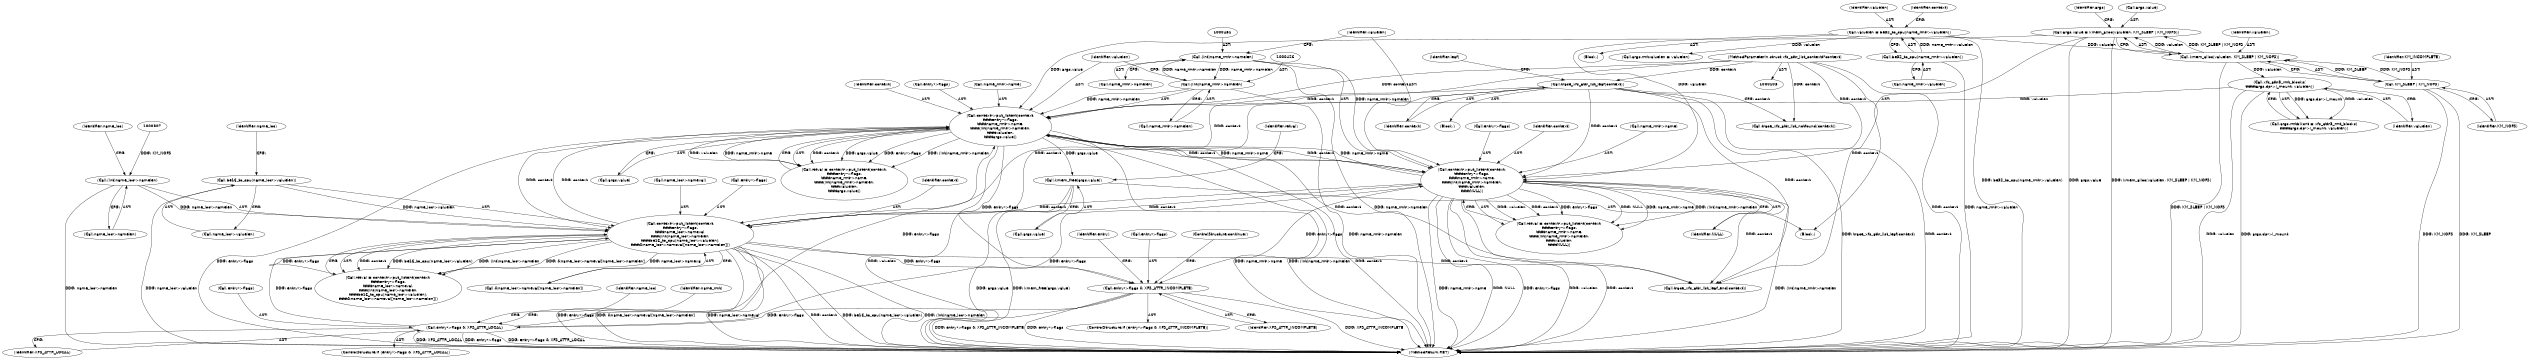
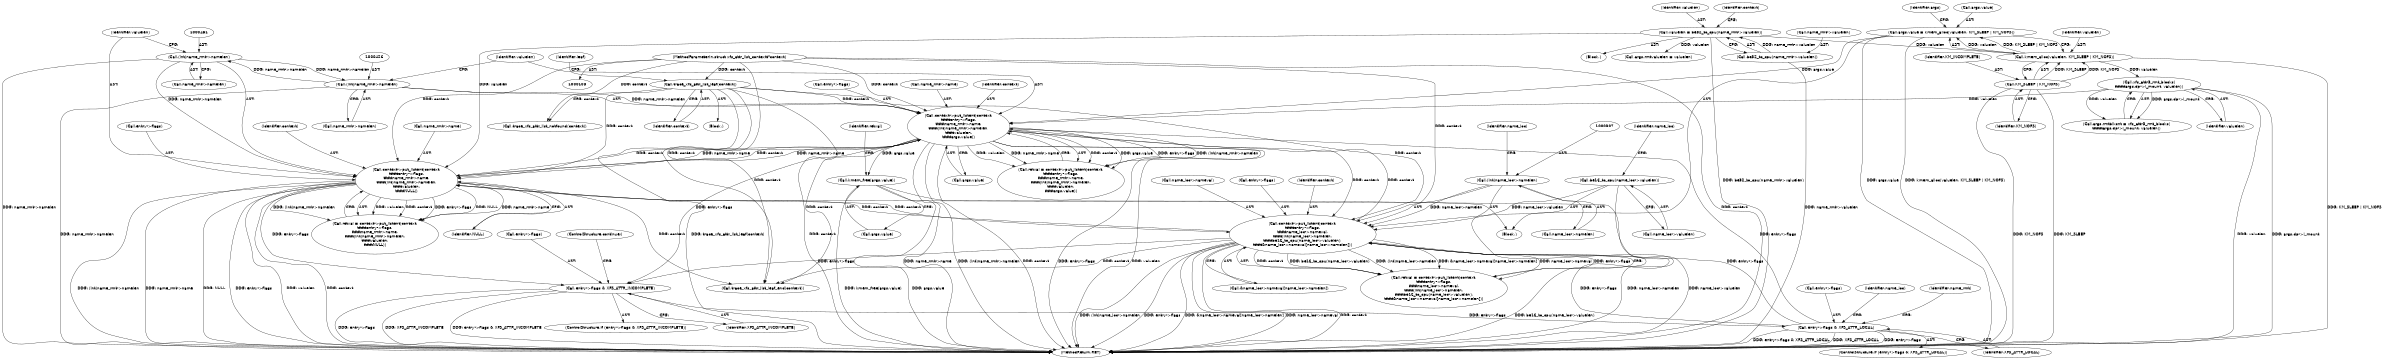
  digraph {
    fontname="DejaVu Sans"
    node [fontname="DejaVu Sans"]
    edge [fontname="DejaVu Sans"]
    n1 [label="(Call,kmem_free(args.value))"]
    n2 [label="(Block,)"]
    n3 [label="(MethodReturn,RET)"]
    n4 [label="(Call,args.value)"]
    n5 [label="(Call,context->put_listent(context,\n\t\t\t\t\t\tentry->flags,\n\t\t\t\t\t\tname_rmt->name,\n\t\t\t\t\t\t(int)name_rmt->namelen,\n\t\t\t\t\t\tvaluelen,\n\t\t\t\t\t\targs.value))"]
    n6 [label="(Call,context->put_listent(context,\n\t\t\t\t\t\tentry->flags,\n\t\t\t\t\t\tname_rmt->name,\n\t\t\t\t\t\t(int)name_rmt->namelen,\n\t\t\t\t\t\tvaluelen,\n\t\t\t\t\t\tNULL))"]
    n7 [label="(Call,context->put_listent(context,\n\t\t\t\t\t\tentry->flags,\n\t\t\t\t\t\tname_loc->nameval,\n\t\t\t\t\t\t(int)name_loc->namelen,\n\t\t\t\t\t\tbe16_to_cpu(name_loc->valuelen),\n\t\t\t\t\t\t&name_loc->nameval[name_loc->namelen]))"]
    n8 [label="(Call,entry->flags & XFS_ATTR_INCOMPLETE)"]
    n9 [label="(Call,trace_xfs_attr_list_leaf_end(context))"]
    n10 [label="(Call,args.value)"]
    n11 [label="(Call,retval = context->put_listent(context,\n\t\t\t\t\t\tentry->flags,\n\t\t\t\t\t\tname_rmt->name,\n\t\t\t\t\t\t(int)name_rmt->namelen,\n\t\t\t\t\t\tvaluelen,\n\t\t\t\t\t\targs.value))"]
    n12 [label="(Call,retval = context->put_listent(context,\n\t\t\t\t\t\tentry->flags,\n\t\t\t\t\t\tname_rmt->name,\n\t\t\t\t\t\t(int)name_rmt->namelen,\n\t\t\t\t\t\tvaluelen,\n\t\t\t\t\t\tNULL))"]
    n13 [label="(Identifier,NULL)"]
    n14 [label="(Call,&name_loc->nameval[name_loc->namelen])"]
    n15 [label="(Call,retval = context->put_listent(context,\n\t\t\t\t\t\tentry->flags,\n\t\t\t\t\t\tname_loc->nameval,\n\t\t\t\t\t\t(int)name_loc->namelen,\n\t\t\t\t\t\tbe16_to_cpu(name_loc->valuelen),\n\t\t\t\t\t\t&name_loc->nameval[name_loc->namelen]))"]
    n16 [label="(Call,entry->flags & XFS_ATTR_LOCAL)"]
    n17 [label="(ControlStructure,if (entry->flags & XFS_ATTR_INCOMPLETE))"]
    n18 [label="(Identifier,XFS_ATTR_INCOMPLETE)"]
    n19 [label="(Call,trace_xfs_attr_list_leaf(context))"]
    n20 [label="(Identifier,context)"]
    n21 [label="(Call,trace_xfs_attr_list_notfound(context))"]
    n22 [label="(Block,)"]
    n23 [label="(MethodParameterIn,struct xfs_attr_list_context\t*context)"]
    1000103
    n25 [label="(ControlStructure,if (entry->flags & XFS_ATTR_LOCAL))"]
    n26 [label="(Identifier,XFS_ATTR_LOCAL)"]
    n27 [label="(Call,(int)name_loc->namelen)"]
    n28 [label="(Call,name_loc->namelen)"]
    n29 [label="(Call,be16_to_cpu(name_loc->valuelen))"]
    n30 [label="(Call,name_loc->valuelen)"]
    n31 [label="(Call,(int)name_rmt->namelen)"]
    n32 [label="(Call,(int)name_rmt->namelen)"]
    n33 [label="(Call,name_rmt->namelen)"]
    n34 [label="(Call,name_rmt->namelen)"]
    n35 [label="(Call,valuelen = be32_to_cpu(name_rmt->valuelen))"]
    n36 [label="(Call,be32_to_cpu(name_rmt->valuelen))"]
    n37 [label="(Call,kmem_alloc(valuelen, KM_SLEEP | KM_NOFS))"]
    n38 [label="(Block,)"]
    n39 [label="(Call,args.rmtvaluelen = valuelen)"]
    n40 [label="(Call,name_rmt->valuelen)"]
    n41 [label="(Call,xfs_attr3_rmt_blocks(\n\t\t\t\t\t\t\targs.dp->i_mount, valuelen))"]
    n42 [label="(Call,KM_SLEEP | KM_NOFS)"]
    n43 [label="(Call,args.value = kmem_alloc(valuelen, KM_SLEEP | KM_NOFS))"]
    n44 [label="(Call,args.rmtblkcnt = xfs_attr3_rmt_blocks(\n\t\t\t\t\t\t\targs.dp->i_mount, valuelen))"]
    n45 [label="(Identifier,valuelen)"]
    n46 [label="(Identifier,KM_NOFS)"]
    n47 [label="(Call,name_loc->nameval)"]
    n48 [label="(Identifier,context)"]
    n49 [label="(Call,entry->flags)"]
    n50 [label="(Call,entry->flags)"]
-   n51 [label="(Identifier,entry)"]
    n52 [label="(Call,entry->flags)"]
    n53 [label="(Identifier,context)"]
    n54 [label="(Identifier,context)"]
    n55 [label="(Identifier,retval)"]
    n56 [label="(Identifier,valuelen)"]
    n57 [label="(Call,entry->flags)"]
    n58 [label="(Identifier,valuelen)"]
    n59 [label="(Identifier,name_loc)"]
    n60 [label="(Identifier,args)"]
    n61 [label="(Call,args.value)"]
    n62 [label="(Identifier,valuelen)"]
    n63 [label="(Call,entry->flags)"]
    n64 [label="(Identifier,leaf)"]
    n65 [label="(Identifier,valuelen)"]
    n66 [label="(Identifier,KM_INCOMPLETE)"]
    n67 [label="(ControlStructure,continue;)"]
    n68 [label="(Call,name_rmt->name)"]
    n69 [label="(Identifier,context)"]
    n70 [label="(Identifier,name_loc)"]
    n71 [label="(Identifier,name_loc)"]
    n72 [label="(Call,name_rmt->name)"]
    n73 [label="(Identifier,name_rmt)"]
    1000307
    1000451
    1000426
    n1 -> n2 [label="AST: "]
    n1 -> n3 [label="DDG: kmem_free(args.value)"]
    n1 -> n3 [label="DDG: args.value"]
    n1 -> n4 [label="CFG: "]
    n4 -> n1 [label="AST: "]
    n5 -> n1 [label="DDG: args.value"]
    n5 -> n3 [label="DDG: name_rmt->name"]
    n5 -> n3 [label="DDG: (int)name_rmt->namelen"]
    n5 -> n3 [label="DDG: context"]
    n5 -> n3 [label="DDG: entry->flags"]
    n5 -> n3 [label="DDG: valuelen"]
    n5 -> n6 [label="DDG: context"]
    n5 -> n6 [label="DDG: name_rmt->name"]
    n5 -> n7 [label="DDG: context"]
    n5 -> n8 [label="DDG: entry->flags"]
    n5 -> n9 [label="DDG: context"]
    n5 -> n10 [label="CFG: "]
    n5 -> n11 [label="AST: "]
    n5 -> n11 [label="DDG: context"]
    n5 -> n11 [label="DDG: args.value"]
    n5 -> n11 [label="DDG: entry->flags"]
    n5 -> n11 [label="DDG: (int)name_rmt->namelen"]
    n5 -> n11 [label="DDG: valuelen"]
    n5 -> n11 [label="DDG: name_rmt->name"]
    n6 -> n3 [label="DDG: valuelen"]
    n6 -> n3 [label="DDG: context"]
    n6 -> n3 [label="DDG: (int)name_rmt->namelen"]
    n6 -> n3 [label="DDG: name_rmt->name"]
    n6 -> n3 [label="DDG: NULL"]
    n6 -> n3 [label="DDG: entry->flags"]
    n6 -> n5 [label="DDG: context"]
    n6 -> n5 [label="DDG: name_rmt->name"]
    n6 -> n7 [label="DDG: context"]
    n6 -> n8 [label="DDG: entry->flags"]
    n6 -> n9 [label="DDG: context"]
    n6 -> n12 [label="AST: "]
    n6 -> n12 [label="DDG: valuelen"]
    n6 -> n12 [label="DDG: context"]
    n6 -> n12 [label="DDG: entry->flags"]
    n6 -> n12 [label="DDG: NULL"]
    n6 -> n12 [label="DDG: name_rmt->name"]
    n6 -> n12 [label="DDG: (int)name_rmt->namelen"]
    n6 -> n13 [label="CFG: "]
    n7 -> n3 [label="DDG: &name_loc->nameval[name_loc->namelen]"]
    n7 -> n3 [label="DDG: name_loc->nameval"]
    n7 -> n3 [label="DDG: context"]
    n7 -> n3 [label="DDG: be16_to_cpu(name_loc->valuelen)"]
    n7 -> n3 [label="DDG: (int)name_loc->namelen"]
    n7 -> n3 [label="DDG: entry->flags"]
    n7 -> n5 [label="DDG: context"]
    n7 -> n6 [label="DDG: context"]
    n7 -> n8 [label="DDG: entry->flags"]
    n7 -> n9 [label="DDG: context"]
    n7 -> n14 [label="CFG: "]
    n7 -> n15 [label="AST: "]
    n7 -> n15 [label="DDG: context"]
    n7 -> n15 [label="DDG: be16_to_cpu(name_loc->valuelen)"]
    n7 -> n15 [label="DDG: (int)name_loc->namelen"]
    n7 -> n15 [label="DDG: &name_loc->nameval[name_loc->namelen]"]
    n7 -> n15 [label="DDG: name_loc->nameval"]
    n7 -> n15 [label="DDG: entry->flags"]
    n8 -> n3 [label="DDG: entry->flags"]
    n8 -> n3 [label="DDG: XFS_ATTR_INCOMPLETE"]
    n8 -> n3 [label="DDG: entry->flags & XFS_ATTR_INCOMPLETE"]
    n8 -> n16 [label="DDG: entry->flags"]
    n8 -> n17 [label="AST: "]
    n8 -> n18 [label="CFG: "]
    n10 -> n5 [label="AST: "]
    n11 -> n5 [label="CFG: "]
    n12 -> n6 [label="CFG: "]
    n13 -> n6 [label="AST: "]
    n14 -> n7 [label="AST: "]
    n15 -> n7 [label="CFG: "]
    n16 -> n3 [label="DDG: entry->flags"]
    n16 -> n3 [label="DDG: entry->flags & XFS_ATTR_LOCAL"]
    n16 -> n3 [label="DDG: XFS_ATTR_LOCAL"]
    n16 -> n5 [label="DDG: entry->flags"]
    n16 -> n6 [label="DDG: entry->flags"]
    n16 -> n7 [label="DDG: entry->flags"]
    n16 -> n25 [label="AST: "]
    n16 -> n26 [label="CFG: "]
    n18 -> n8 [label="AST: "]
    n19 -> n3 [label="DDG: trace_xfs_attr_list_leaf(context)"]
    n19 -> n3 [label="DDG: context"]
    n19 -> n5 [label="DDG: context"]
    n19 -> n6 [label="DDG: context"]
    n19 -> n7 [label="DDG: context"]
    n19 -> n9 [label="DDG: context"]
    n19 -> n20 [label="CFG: "]
    n19 -> n21 [label="CFG: context"]
    n19 -> n22 [label="AST: "]
    n20 -> n19 [label="AST: "]
    n23 -> n3 [label="DDG: context"]
    n23 -> n5 [label="DDG: context"]
    n23 -> n6 [label="DDG: context"]
    n23 -> n7 [label="DDG: context"]
    n23 -> n9 [label="DDG: context"]
    n23 -> n19 [label="DDG: context"]
    n23 -> n21 [label="DDG: context"]
    n23 -> 1000103 [label="AST: "]
    n26 -> n16 [label="AST: "]
    n27 -> n3 [label="DDG: name_loc->namelen"]
    n27 -> n7 [label="AST: "]
    n27 -> n7 [label="DDG: name_loc->namelen"]
    n27 -> n28 [label="CFG: "]
    n28 -> n27 [label="AST: "]
    n29 -> n3 [label="DDG: name_loc->valuelen"]
    n29 -> n7 [label="AST: "]
    n29 -> n7 [label="DDG: name_loc->valuelen"]
    n29 -> n30 [label="CFG: "]
    n30 -> n29 [label="AST: "]
    n31 -> n3 [label="DDG: name_rmt->namelen"]
    n31 -> n6 [label="AST: "]
    n31 -> n6 [label="DDG: name_rmt->namelen"]
    n31 -> n32 [label="DDG: name_rmt->namelen"]
    n31 -> n33 [label="CFG: "]
    n32 -> n3 [label="DDG: name_rmt->namelen"]
    n32 -> n5 [label="AST: "]
    n32 -> n5 [label="DDG: name_rmt->namelen"]
    n32 -> n31 [label="DDG: name_rmt->namelen"]
    n32 -> n34 [label="CFG: "]
    n33 -> n31 [label="AST: "]
    n34 -> n32 [label="AST: "]
    n35 -> n3 [label="DDG: be32_to_cpu(name_rmt->valuelen)"]
    n35 -> n6 [label="DDG: valuelen"]
    n35 -> n36 [label="CFG: "]
    n35 -> n37 [label="DDG: valuelen"]
    n35 -> n38 [label="AST: "]
    n35 -> n39 [label="DDG: valuelen"]
    n36 -> n3 [label="DDG: name_rmt->valuelen"]
    n36 -> n35 [label="AST: "]
    n36 -> n35 [label="DDG: name_rmt->valuelen"]
-   n36 -> n40 [label="CFG: "]
    n37 -> n3 [label="DDG: KM_SLEEP | KM_NOFS"]
    n37 -> n41 [label="DDG: valuelen"]
    n37 -> n42 [label="CFG: "]
    n37 -> n43 [label="AST: "]
    n37 -> n43 [label="DDG: valuelen"]
    n37 -> n43 [label="DDG: KM_SLEEP | KM_NOFS"]
    n40 -> n36 [label="AST: "]
    n41 -> n3 [label="DDG: valuelen"]
    n41 -> n3 [label="DDG: args.dp->i_mount"]
    n41 -> n5 [label="DDG: valuelen"]
    n41 -> n44 [label="AST: "]
    n41 -> n44 [label="DDG: args.dp->i_mount"]
    n41 -> n44 [label="DDG: valuelen"]
    n41 -> n45 [label="CFG: "]
    n42 -> n3 [label="DDG: KM_NOFS"]
    n42 -> n3 [label="DDG: KM_SLEEP"]
    n42 -> n37 [label="AST: "]
    n42 -> n37 [label="DDG: KM_SLEEP"]
    n42 -> n37 [label="DDG: KM_NOFS"]
    n42 -> n46 [label="CFG: "]
    n43 -> n2 [label="AST: "]
    n43 -> n3 [label="DDG: args.value"]
    n43 -> n3 [label="DDG: kmem_alloc(valuelen, KM_SLEEP | KM_NOFS)"]
    n43 -> n5 [label="DDG: args.value"]
    n43 -> n37 [label="CFG: "]
    n44 -> n41 [label="CFG: "]
    n45 -> n41 [label="AST: "]
    n46 -> n42 [label="AST: "]
    n47 -> n7 [label="AST: "]
    n48 -> n5 [label="AST: "]
    n49 -> n7 [label="AST: "]
    n50 -> n6 [label="AST: "]
-   n51 -> n8 [label="CFG: "]
    n52 -> n5 [label="AST: "]
    n53 -> n6 [label="AST: "]
    n54 -> n7 [label="AST: "]
    n55 -> n1 [label="CFG: "]
    n56 -> n35 [label="AST: "]
    n57 -> n8 [label="AST: "]
    n58 -> n37 [label="AST: "]
    n59 -> n27 [label="CFG: "]
    n60 -> n43 [label="CFG: "]
    n61 -> n43 [label="AST: "]
    n62 -> n6 [label="AST: "]
    n62 -> n31 [label="CFG: "]
    n63 -> n16 [label="AST: "]
    n64 -> n19 [label="CFG: "]
    n65 -> n5 [label="AST: "]
    n65 -> n32 [label="CFG: "]
    n66 -> n42 [label="AST: "]
    n67 -> n8 [label="CFG: "]
    n68 -> n5 [label="AST: "]
    n69 -> n35 [label="CFG: "]
    n70 -> n16 [label="CFG: "]
    n71 -> n29 [label="CFG: "]
    n72 -> n6 [label="AST: "]
    n73 -> n16 [label="CFG: "]
-   1000307 -> n27 [label="DDG: KM_NOFS"]
+   1000307 -> n27 [label="AST: "]
    1000451 -> n31 [label="AST: "]
    1000426 -> n32 [label="AST: "]
  }
